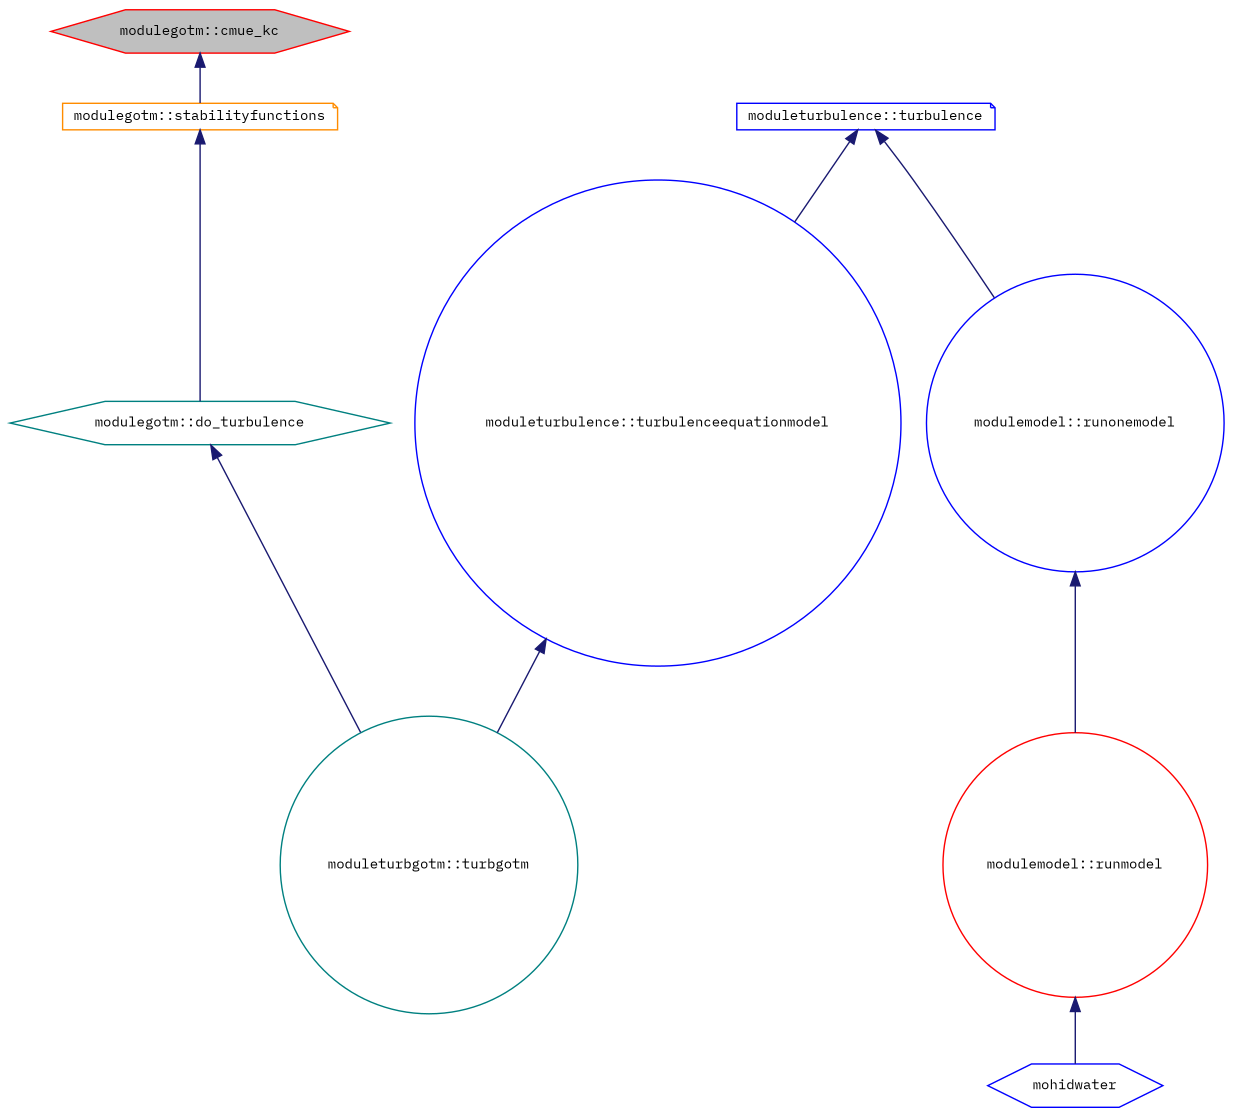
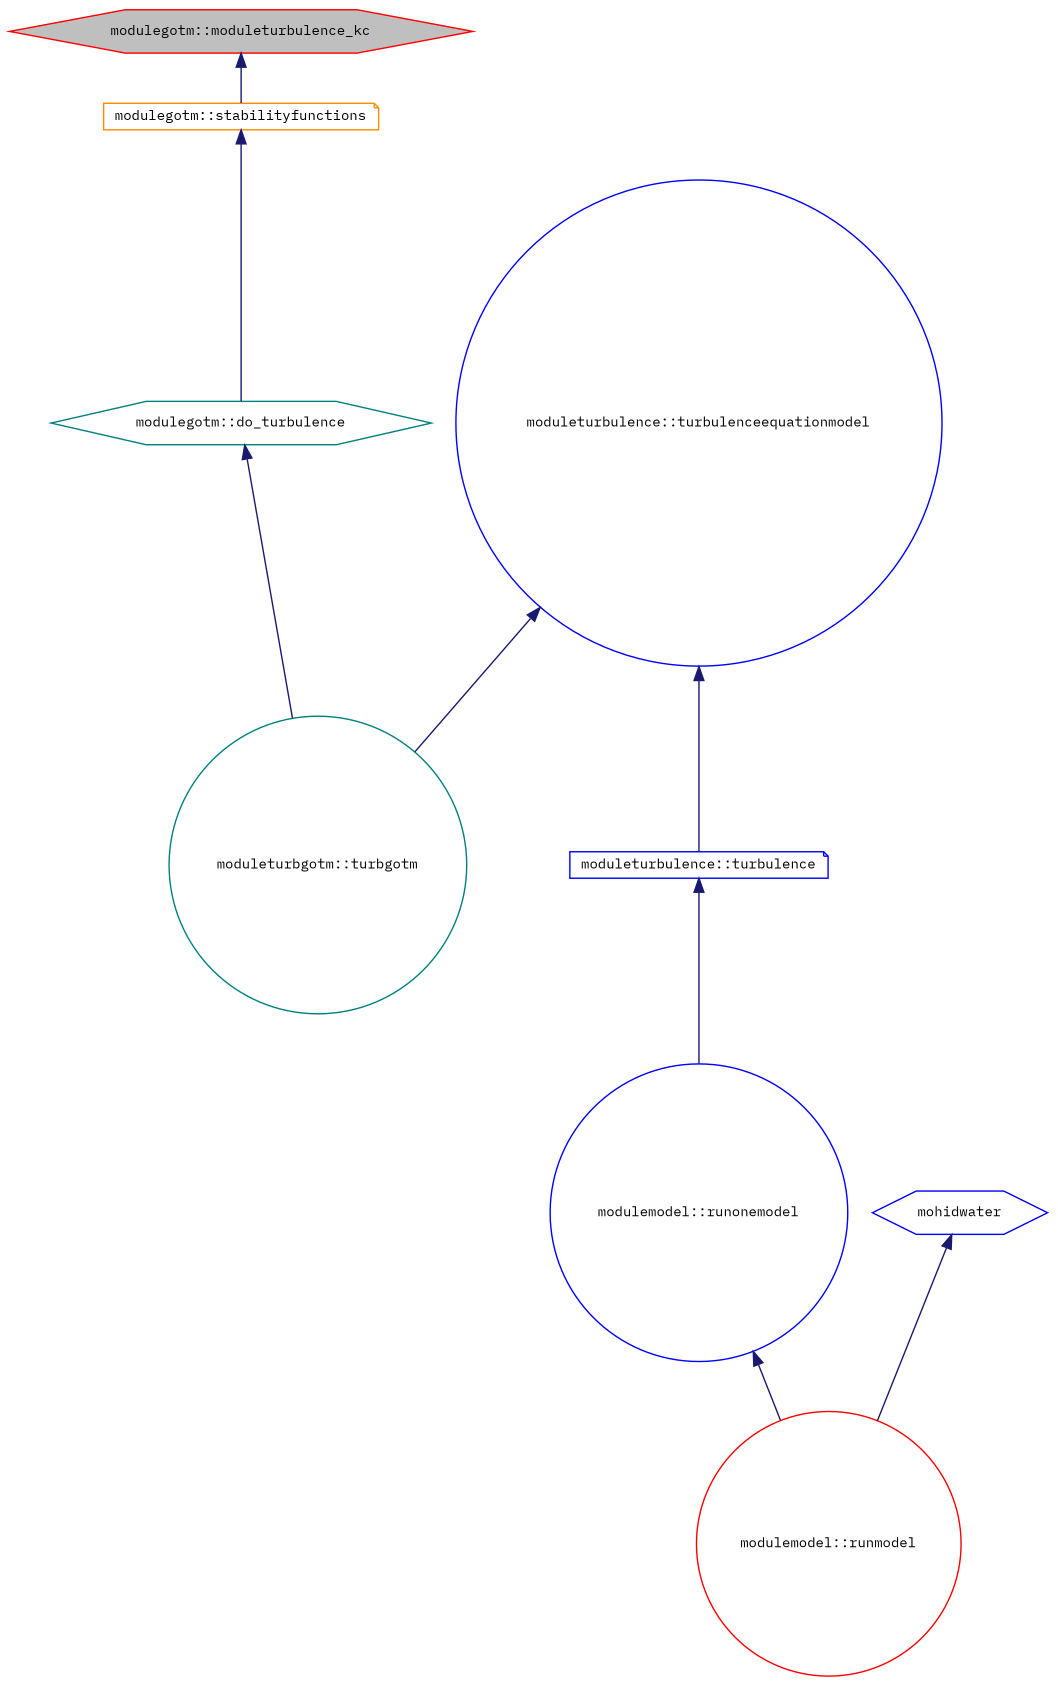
  digraph {
    fontname="IBM Plex Mono"
    rankdir=TB
    node [color=blue fillcolor=white fontname="IBM Plex Mono" fontsize=10 shape=circle style=filled]
    edge [color=midnightblue dir=back fontname="IBM Plex Mono" fontsize=10 labelfontname=Helvetica labelfontsize=10 style=solid]
-   n1 [color=red fillcolor=grey75 fontcolor=black height=0.2 label="modulegotm::cmue_kc" shape=hexagon width=0.4]
+   n1 [color=red fillcolor=grey75 fontcolor=black height=0.2 label="modulegotm::moduleturbulence_kc" shape=hexagon width=0.4]
    n2 [color=darkorange height=0.2 label="modulegotm::stabilityfunctions" shape=note width=0.4]
    n3 [color=teal height=0.2 label="modulegotm::do_turbulence" shape=hexagon width=0.4]
    n4 [color=teal height=0.2 label="moduleturbgotm::turbgotm" width=0.4]
    n5 [height=0.2 label="moduleturbulence::turbulenceequationmodel" width=0.4]
    n6 [height=0.2 label="moduleturbulence::turbulence" shape=note width=0.4]
    n7 [height=0.2 label="modulemodel::runonemodel" width=0.4]
    n8 [color=red height=0.2 label="modulemodel::runmodel" width=0.4]
    n9 [height=0.2 label=mohidwater shape=hexagon width=0.4]
    n1 -> n2
    n2 -> n3
    n3 -> n4
    n5 -> n4
-   n6 -> n5
+   n5 -> n6
    n6 -> n7
    n7 -> n8
-   n8 -> n9
+   n9 -> n8
  }
